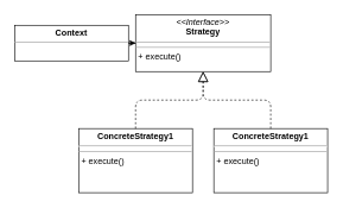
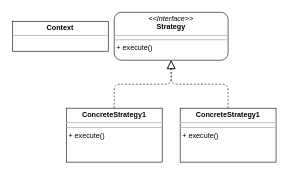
  <mxCell id="0" style=";html=1;" />
  <mxCell id="1" style=";html=1;" parent="0" />
- <mxCell id="2" style="edgeStyle=orthogonalEdgeStyle;rounded=0;orthogonalLoop=1;jettySize=auto;html=1;exitX=1;exitY=0.5;exitDx=0;exitDy=0;" parent="1" source="3" target="4" edge="1"><mxGeometry relative="1" as="geometry" /></mxCell>
  <mxCell id="3" value="&lt;p style=&quot;margin: 0px ; margin-top: 4px ; text-align: center&quot;&gt;&lt;b&gt;Context&lt;/b&gt;&lt;/p&gt;&lt;hr size=&quot;1&quot;&gt;&lt;p style=&quot;margin: 0px ; margin-left: 4px&quot;&gt;&lt;br&gt;&lt;/p&gt;" style="verticalAlign=top;align=left;overflow=fill;fontSize=12;fontFamily=Helvetica;html=1;" parent="1" vertex="1"><mxGeometry x="20" y="35" width="160" height="50" as="geometry" /></mxCell>
- <mxCell id="4" value="&lt;p style=&quot;margin: 0px ; margin-top: 4px ; text-align: center&quot;&gt;&lt;i&gt;&amp;lt;&amp;lt;Interface&amp;gt;&amp;gt;&lt;/i&gt;&lt;br&gt;&lt;b&gt;Strategy&lt;/b&gt;&lt;/p&gt;&lt;hr size=&quot;1&quot;&gt;&lt;p style=&quot;margin: 0px ; margin-left: 4px&quot;&gt;&lt;/p&gt;&lt;hr size=&quot;1&quot;&gt;&lt;p style=&quot;margin: 0px ; margin-left: 4px&quot;&gt;+ execute()&lt;br&gt;&lt;br&gt;&lt;/p&gt;" style="verticalAlign=top;align=left;overflow=fill;fontSize=12;fontFamily=Helvetica;html=1;" parent="1" vertex="1"><mxGeometry x="190" y="20" width="190" height="80" as="geometry" /></mxCell>
+ <mxCell id="4" value="&lt;p style=&quot;margin: 0px ; margin-top: 4px ; text-align: center&quot;&gt;&lt;i&gt;&amp;lt;&amp;lt;Interface&amp;gt;&amp;gt;&lt;/i&gt;&lt;br&gt;&lt;b&gt;Strategy&lt;/b&gt;&lt;/p&gt;&lt;hr size=&quot;1&quot;&gt;&lt;p style=&quot;margin: 0px ; margin-left: 4px&quot;&gt;&lt;/p&gt;&lt;hr size=&quot;1&quot;&gt;&lt;p style=&quot;margin: 0px ; margin-left: 4px&quot;&gt;+ execute()&lt;br&gt;&lt;br&gt;&lt;/p&gt;" style="verticalAlign=top;align=left;overflow=fill;fontSize=12;fontFamily=Helvetica;html=1;rounded=1;" parent="1" vertex="1"><mxGeometry x="190" y="20" width="190" height="80" as="geometry" /></mxCell>
  <mxCell id="5" value="&lt;p style=&quot;margin: 0px ; margin-top: 4px ; text-align: center&quot;&gt;&lt;b&gt;ConcreteStrategy1&lt;/b&gt;&lt;/p&gt;&lt;hr&gt;&lt;hr size=&quot;1&quot;&gt;&lt;p style=&quot;margin: 0px ; margin-left: 4px&quot;&gt;+ execute()&lt;/p&gt;" style="verticalAlign=top;align=left;overflow=fill;fontSize=12;fontFamily=Helvetica;html=1;" parent="1" vertex="1"><mxGeometry x="110" y="180" width="160" height="90" as="geometry" /></mxCell>
  <mxCell id="6" value="&lt;p style=&quot;margin: 0px ; margin-top: 4px ; text-align: center&quot;&gt;&lt;b&gt;ConcreteStrategy1&lt;/b&gt;&lt;/p&gt;&lt;hr&gt;&lt;hr size=&quot;1&quot;&gt;&lt;p style=&quot;margin: 0px ; margin-left: 4px&quot;&gt;+ execute()&lt;/p&gt;" style="verticalAlign=top;align=left;overflow=fill;fontSize=12;fontFamily=Helvetica;html=1;" parent="1" vertex="1"><mxGeometry x="300" y="180" width="160" height="90" as="geometry" /></mxCell>
  <mxCell id="7" value="" style="endArrow=block;dashed=1;endFill=0;endSize=12;html=1;exitX=0.5;exitY=0;exitDx=0;exitDy=0;edgeStyle=orthogonalEdgeStyle;" parent="1" source="5" target="4" edge="1"><mxGeometry width="160" relative="1" as="geometry"><mxPoint x="250" y="240" as="sourcePoint" /><mxPoint x="410" y="240" as="targetPoint" /></mxGeometry></mxCell>
  <mxCell id="8" value="" style="endArrow=block;dashed=1;endFill=0;endSize=12;html=1;exitX=0.5;exitY=0;exitDx=0;exitDy=0;edgeStyle=orthogonalEdgeStyle;" parent="1" source="6" target="4" edge="1"><mxGeometry width="160" relative="1" as="geometry"><mxPoint x="200" y="270" as="sourcePoint" /><mxPoint x="220" y="140" as="targetPoint" /></mxGeometry></mxCell>
